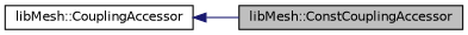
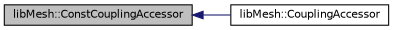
  digraph {
    rankdir=LR
    fontname="DejaVu Sans"
    node [color=black fontname="DejaVu Sans" fontsize=10 shape=record style=filled]
    n1 [fillcolor=grey75 fontcolor=black height=0.2 label="libMesh::ConstCouplingAccessor" width=0.4]
    n2 [fillcolor=white height=0.2 label="libMesh::CouplingAccessor" width=0.4]
-   n2 -> n1 [color=midnightblue dir=back fontname="DejaVu Sans" fontsize=10 labelfontname=Helvetica labelfontsize=10 style=solid]
+   n1 -> n2 [color=midnightblue dir=back fontname="DejaVu Sans" fontsize=10 labelfontname=Helvetica labelfontsize=10 style=solid]
  }
